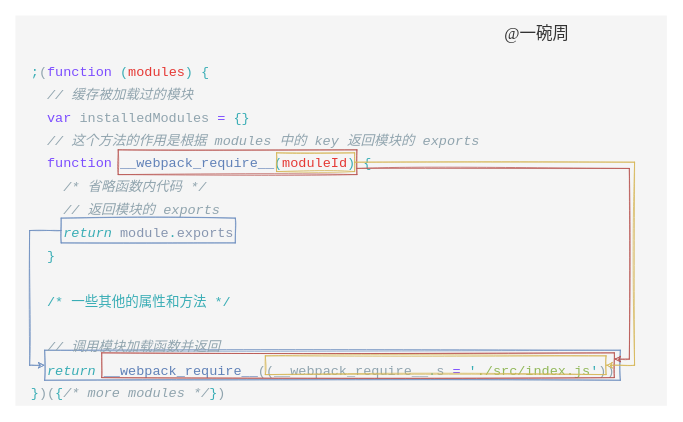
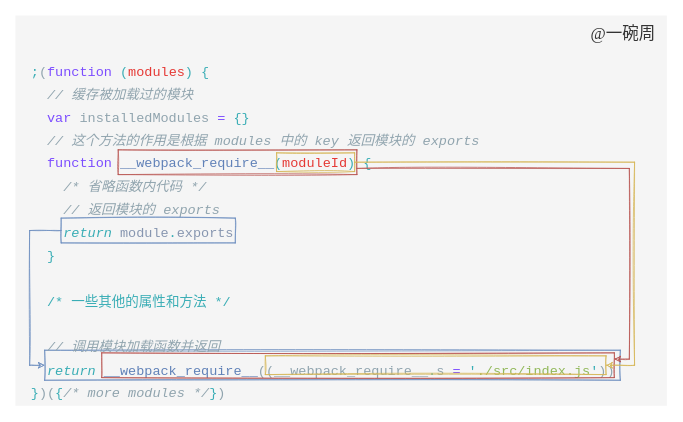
  <mxCell id="0" />
  <mxCell id="1" parent="0" />
  <mxCell id="2" value="" style="rounded=0;whiteSpace=wrap;html=1;fillColor=#f5f5f5;fontColor=#333333;strokeColor=none;" parent="1" vertex="1"><mxGeometry x="20" y="20" width="868" height="520" as="geometry" /></mxCell>
  <mxCell id="3" value="" style="rounded=0;whiteSpace=wrap;html=1;strokeColor=#6c8ebf;sketch=1;fillColor=none;" vertex="1" parent="1"><mxGeometry x="59" y="466" width="767" height="40" as="geometry" /></mxCell>
- <mxCell id="4" value="&lt;font face=&quot;ZCOOL KuaiLe&quot; style=&quot;font-size: 22px&quot;&gt;@一碗周&lt;/font&gt;" style="text;html=1;strokeColor=none;fillColor=none;align=center;verticalAlign=middle;whiteSpace=wrap;rounded=0;labelBackgroundColor=none;sketch=1;fontColor=#333333;" parent="1" vertex="1"><mxGeometry x="660" y="25" width="110" height="40" as="geometry" /></mxCell>
+ <mxCell id="4" value="&lt;font face=&quot;ZCOOL KuaiLe&quot; style=&quot;font-size: 22px&quot;&gt;@一碗周&lt;/font&gt;" style="text;html=1;strokeColor=none;fillColor=none;align=center;verticalAlign=middle;whiteSpace=wrap;rounded=0;labelBackgroundColor=none;sketch=1;fontColor=#333333;" parent="1" vertex="1"><mxGeometry x="775" y="25" width="110" height="40" as="geometry" /></mxCell>
  <mxCell id="5" value="&lt;div style=&quot;color: rgb(144 , 164 , 174) ; font-family: &amp;#34;fira code&amp;#34; , &amp;#34;consolas&amp;#34; , &amp;#34;courier new&amp;#34; , monospace ; font-weight: normal ; font-size: 18px ; line-height: 170%&quot;&gt;&lt;div&gt;&lt;span style=&quot;color: rgb(57 , 173 , 181)&quot;&gt;;&lt;/span&gt;&lt;span style=&quot;color: rgb(144 , 164 , 174)&quot;&gt;(&lt;/span&gt;&lt;span style=&quot;color: rgb(124 , 77 , 255)&quot;&gt;function&lt;/span&gt;&lt;span style=&quot;color: rgb(144 , 164 , 174)&quot;&gt; &lt;/span&gt;&lt;span style=&quot;color: rgb(57 , 173 , 181)&quot;&gt;(&lt;/span&gt;&lt;span style=&quot;color: rgb(229 , 57 , 53)&quot;&gt;modules&lt;/span&gt;&lt;span style=&quot;color: rgb(57 , 173 , 181)&quot;&gt;)&lt;/span&gt;&lt;span style=&quot;color: rgb(144 , 164 , 174)&quot;&gt; &lt;/span&gt;&lt;span style=&quot;color: rgb(57 , 173 , 181)&quot;&gt;{&lt;/span&gt;&lt;/div&gt;&lt;div&gt;&lt;span style=&quot;color: #39adb5&quot;&gt;&amp;nbsp; &lt;/span&gt;&lt;span style=&quot;color: #90a4ae ; font-style: italic&quot;&gt;// 缓存被加载过的模块&lt;/span&gt;&lt;/div&gt;&lt;div&gt;&lt;span style=&quot;color: #90a4ae&quot;&gt;&amp;nbsp; &lt;/span&gt;&lt;span style=&quot;color: #7c4dff&quot;&gt;var&lt;/span&gt;&lt;span style=&quot;color: #90a4ae&quot;&gt; installedModules &lt;/span&gt;&lt;span style=&quot;color: #7c4dff&quot;&gt;=&lt;/span&gt;&lt;span style=&quot;color: #90a4ae&quot;&gt; &lt;/span&gt;&lt;span style=&quot;color: #39adb5&quot;&gt;{}&lt;/span&gt;&lt;/div&gt;&lt;div&gt;&lt;span style=&quot;color: #39adb5&quot;&gt;&amp;nbsp; &lt;/span&gt;&lt;span style=&quot;color: #90a4ae ; font-style: italic&quot;&gt;// 这个方法的作用是根据 modules 中的 key 返回模块的 exports&lt;/span&gt;&lt;/div&gt;&lt;div&gt;&lt;span style=&quot;color: #90a4ae&quot;&gt;&amp;nbsp; &lt;/span&gt;&lt;span style=&quot;color: #7c4dff&quot;&gt;function&lt;/span&gt;&lt;span style=&quot;color: #90a4ae&quot;&gt; &lt;/span&gt;&lt;span style=&quot;color: #6182b8&quot;&gt;__webpack_require__&lt;/span&gt;&lt;span style=&quot;color: #39adb5&quot;&gt;(&lt;/span&gt;&lt;span style=&quot;color: #e53935&quot;&gt;moduleId&lt;/span&gt;&lt;span style=&quot;color: #39adb5&quot;&gt;)&lt;/span&gt;&lt;span style=&quot;color: #90a4ae&quot;&gt; &lt;/span&gt;&lt;span style=&quot;color: #39adb5&quot;&gt;{&lt;/span&gt;&lt;/div&gt;&lt;div&gt;&lt;span style=&quot;font-style: italic&quot;&gt;&amp;nbsp; &amp;nbsp; /* 省略函数内代码 */&lt;/span&gt;&lt;span style=&quot;color: #39adb5&quot;&gt;&lt;br&gt;&lt;/span&gt;&lt;/div&gt;&lt;div&gt;&lt;span style=&quot;color: #39adb5&quot;&gt;&amp;nbsp; &amp;nbsp; &lt;/span&gt;&lt;span style=&quot;color: #90a4ae ; font-style: italic&quot;&gt;// 返回模块的 exports&lt;/span&gt;&lt;/div&gt;&lt;div&gt;&lt;span style=&quot;color: #90a4ae&quot;&gt;&amp;nbsp; &amp;nbsp; &lt;/span&gt;&lt;span style=&quot;color: #39adb5 ; font-style: italic&quot;&gt;return&lt;/span&gt;&lt;span style=&quot;color: #90a4ae&quot;&gt; &lt;/span&gt;&lt;span style=&quot;color: #8796b0&quot;&gt;module&lt;/span&gt;&lt;span style=&quot;color: #39adb5&quot;&gt;.&lt;/span&gt;&lt;span style=&quot;color: #8796b0&quot;&gt;exports&lt;/span&gt;&lt;/div&gt;&lt;div&gt;&lt;span style=&quot;color: #90a4ae&quot;&gt;&amp;nbsp; &lt;/span&gt;&lt;span style=&quot;color: #39adb5&quot;&gt;}&lt;/span&gt;&lt;/div&gt;&lt;div&gt;&lt;span style=&quot;color: #39adb5&quot;&gt;&lt;br&gt;&lt;/span&gt;&lt;/div&gt;&lt;div&gt;&lt;span style=&quot;color: #39adb5&quot;&gt;&amp;nbsp; /* 一些其他的属性和方法 */&lt;/span&gt;&lt;/div&gt;&lt;div&gt;&lt;span style=&quot;color: #39adb5&quot;&gt;&lt;br&gt;&lt;/span&gt;&lt;/div&gt;&lt;div&gt;&lt;span style=&quot;color: #39adb5&quot;&gt;&amp;nbsp; &lt;/span&gt;&lt;span style=&quot;color: #90a4ae ; font-style: italic&quot;&gt;// 调用模块加载函数并返回&lt;/span&gt;&lt;/div&gt;&lt;div&gt;&lt;span style=&quot;color: #90a4ae&quot;&gt;&amp;nbsp; &lt;/span&gt;&lt;span style=&quot;color: #39adb5 ; font-style: italic&quot;&gt;return&lt;/span&gt;&lt;span style=&quot;color: #90a4ae&quot;&gt; &lt;/span&gt;&lt;span style=&quot;color: #6182b8&quot;&gt;__webpack_require__&lt;/span&gt;&lt;span style=&quot;color: #90a4ae&quot;&gt;((__webpack_require__&lt;/span&gt;&lt;span style=&quot;color: #39adb5&quot;&gt;.&lt;/span&gt;&lt;span style=&quot;color: #90a4ae&quot;&gt;s &lt;/span&gt;&lt;span style=&quot;color: #7c4dff&quot;&gt;=&lt;/span&gt;&lt;span style=&quot;color: #90a4ae&quot;&gt; &lt;/span&gt;&lt;span style=&quot;color: #39adb5&quot;&gt;'&lt;/span&gt;&lt;span style=&quot;color: #91b859&quot;&gt;./src/index.js&lt;/span&gt;&lt;span style=&quot;color: #39adb5&quot;&gt;'&lt;/span&gt;&lt;span style=&quot;color: #90a4ae&quot;&gt;))&lt;/span&gt;&lt;/div&gt;&lt;div&gt;&lt;span style=&quot;color: rgb(57 , 173 , 181)&quot;&gt;}&lt;/span&gt;&lt;span style=&quot;color: rgb(144 , 164 , 174)&quot;&gt;)(&lt;/span&gt;&lt;span style=&quot;color: rgb(57 , 173 , 181)&quot;&gt;{&lt;/span&gt;&lt;span style=&quot;font-style: italic&quot;&gt;/* more modules */&lt;/span&gt;&lt;span style=&quot;color: rgb(57 , 173 , 181)&quot;&gt;}&lt;/span&gt;)&lt;/div&gt;&lt;/div&gt;" style="text;whiteSpace=wrap;html=1;" parent="1" vertex="1"><mxGeometry x="39" y="74" width="849" height="463" as="geometry" /></mxCell>
  <mxCell id="6" style="edgeStyle=orthogonalEdgeStyle;rounded=0;orthogonalLoop=1;jettySize=auto;html=1;exitX=0;exitY=0.5;exitDx=0;exitDy=0;entryX=0;entryY=0.5;entryDx=0;entryDy=0;fillColor=#dae8fc;strokeColor=#6c8ebf;sketch=1;" edge="1" parent="1" source="7" target="3"><mxGeometry relative="1" as="geometry"><Array as="points"><mxPoint x="39" y="307" /><mxPoint x="39" y="486" /></Array></mxGeometry></mxCell>
  <mxCell id="7" value="" style="rounded=0;whiteSpace=wrap;html=1;strokeColor=#6c8ebf;sketch=1;fillColor=none;" vertex="1" parent="1"><mxGeometry x="81" y="290" width="232" height="33" as="geometry" /></mxCell>
  <mxCell id="8" value="" style="rounded=0;whiteSpace=wrap;html=1;strokeColor=#b85450;fillColor=none;sketch=1;" vertex="1" parent="1"><mxGeometry x="135" y="469.5" width="683" height="33" as="geometry" /></mxCell>
  <mxCell id="9" style="edgeStyle=orthogonalEdgeStyle;rounded=0;sketch=1;orthogonalLoop=1;jettySize=auto;html=1;exitX=1;exitY=0.75;exitDx=0;exitDy=0;entryX=1;entryY=0.25;entryDx=0;entryDy=0;strokeColor=#b85450;fillColor=#f8cecc;" edge="1" parent="1" source="10" target="8"><mxGeometry relative="1" as="geometry" /></mxCell>
  <mxCell id="10" value="" style="rounded=0;whiteSpace=wrap;html=1;strokeColor=#b85450;fillColor=none;sketch=1;" vertex="1" parent="1"><mxGeometry x="157" y="199" width="318" height="33" as="geometry" /></mxCell>
  <mxCell id="11" style="edgeStyle=orthogonalEdgeStyle;rounded=0;sketch=1;orthogonalLoop=1;jettySize=auto;html=1;exitX=1;exitY=0.5;exitDx=0;exitDy=0;entryX=1;entryY=0.5;entryDx=0;entryDy=0;fillColor=#d5e8d4;strokeColor=#D6B656;" edge="1" parent="1" source="12" target="13"><mxGeometry relative="1" as="geometry"><Array as="points"><mxPoint x="845" y="216" /><mxPoint x="845" y="486" /></Array></mxGeometry></mxCell>
  <mxCell id="12" value="" style="rounded=0;whiteSpace=wrap;html=1;sketch=1;strokeColor=#d6b656;fillColor=none;" vertex="1" parent="1"><mxGeometry x="368" y="203" width="104" height="25" as="geometry" /></mxCell>
  <mxCell id="13" value="" style="rounded=0;whiteSpace=wrap;html=1;sketch=1;strokeColor=#d6b656;fillColor=none;" vertex="1" parent="1"><mxGeometry x="353" y="473.5" width="454" height="25" as="geometry" /></mxCell>
